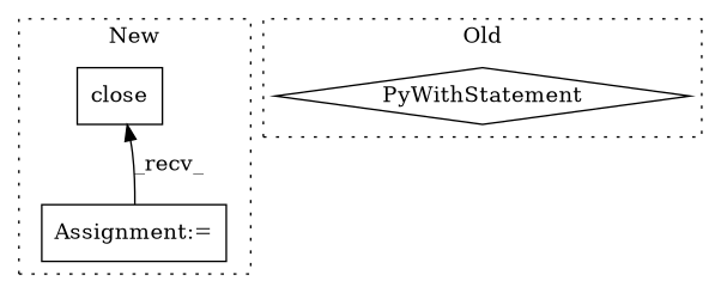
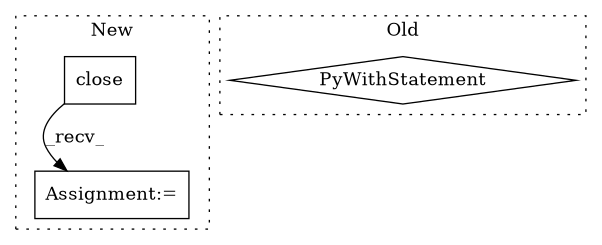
  digraph {
    node [shape=box]
    n1 [a=32 l=7 label=close s=7721]
    n2 [a=7 l=1 label="Assignment:=" s=6503]
    n3 [a=104 l="10,2" label=PyWithStatement s="7631,7695" shape=diamond]
    subgraph cluster_1 {
      label=New
      style=dotted
      n1
      n2
    }
    subgraph cluster_2 {
      label=Old
      style=dotted
      n3
    }
-   n2 -> n1 [label=_recv_]
+   n1 -> n2 [label=_recv_]
  }
